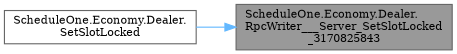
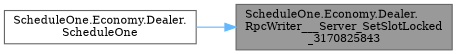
  digraph {
    rankdir=RL
    fontname="DejaVu Serif"
    node [fontname="DejaVu Serif" fontsize=10 shape=box style=filled]
    n1 [color=gray40 fillcolor=grey60 fontcolor=black height=0.2 label="ScheduleOne.Economy.Dealer.\lRpcWriter___Server_SetSlotLocked\l_3170825843" width=0.4]
-   n2 [color=grey40 fillcolor=white height=0.2 label="ScheduleOne.Economy.Dealer.\lSetSlotLocked" width=0.4]
+   n2 [color=grey40 fillcolor=white height=0.2 label="ScheduleOne.Economy.Dealer.\lScheduleOne" width=0.4]
    n1 -> n2 [color=steelblue1 dir=back fontname="DejaVu Serif" fontsize=10 labelfontname=Helvetica labelfontsize=10 style=solid]
  }
